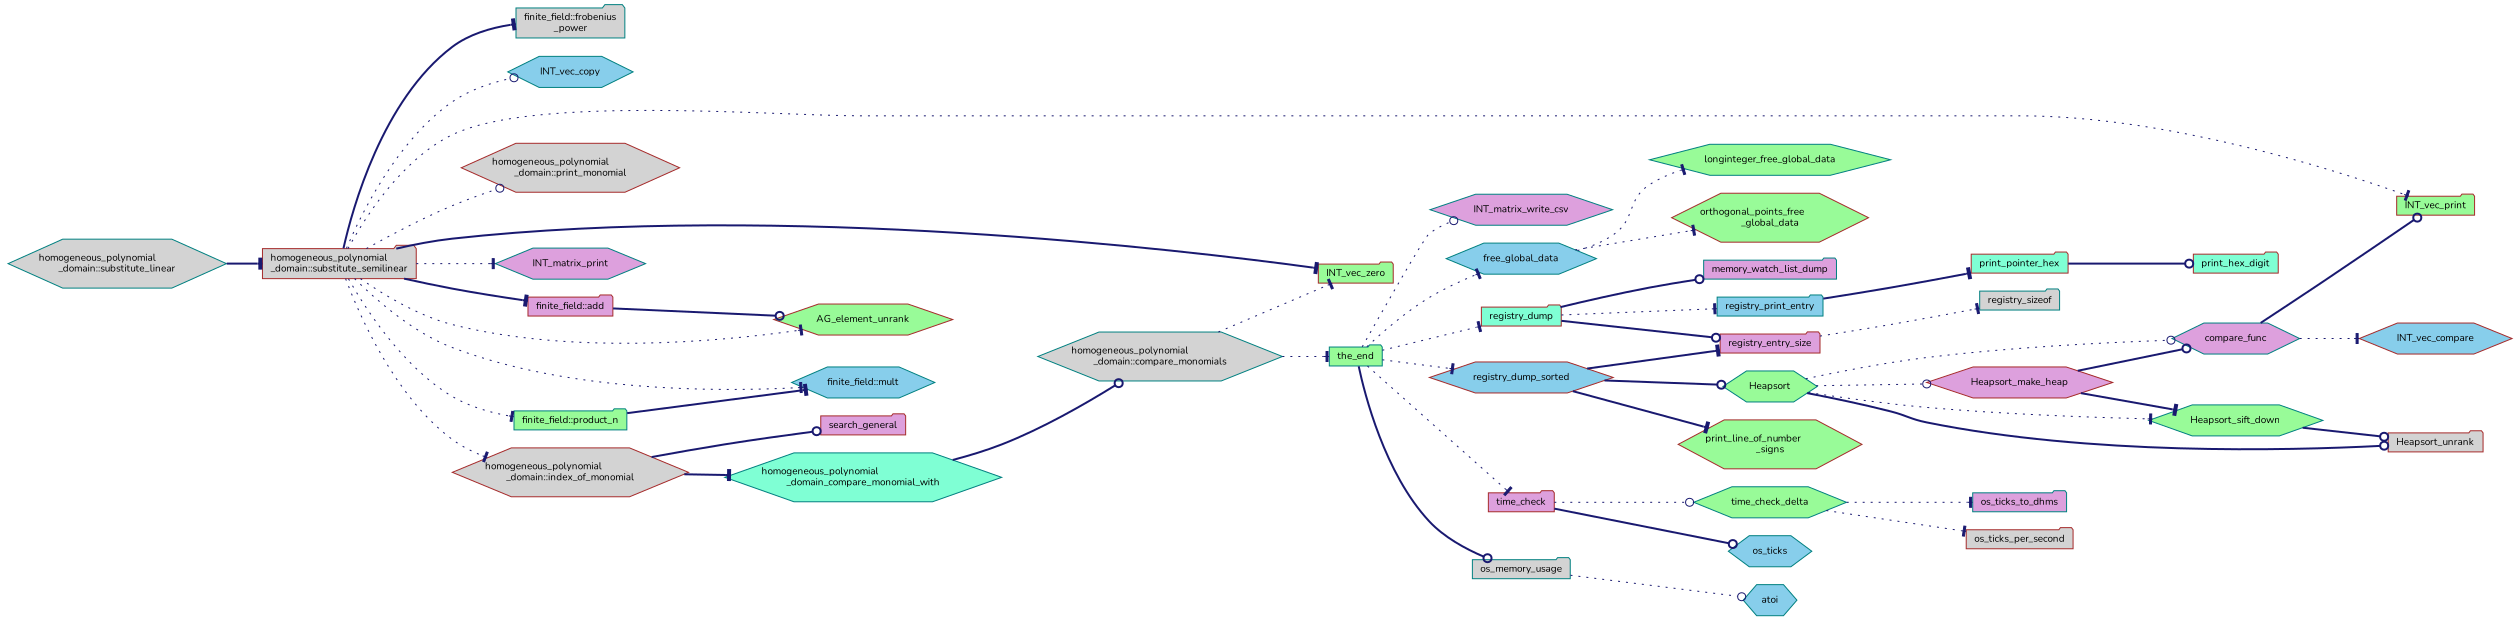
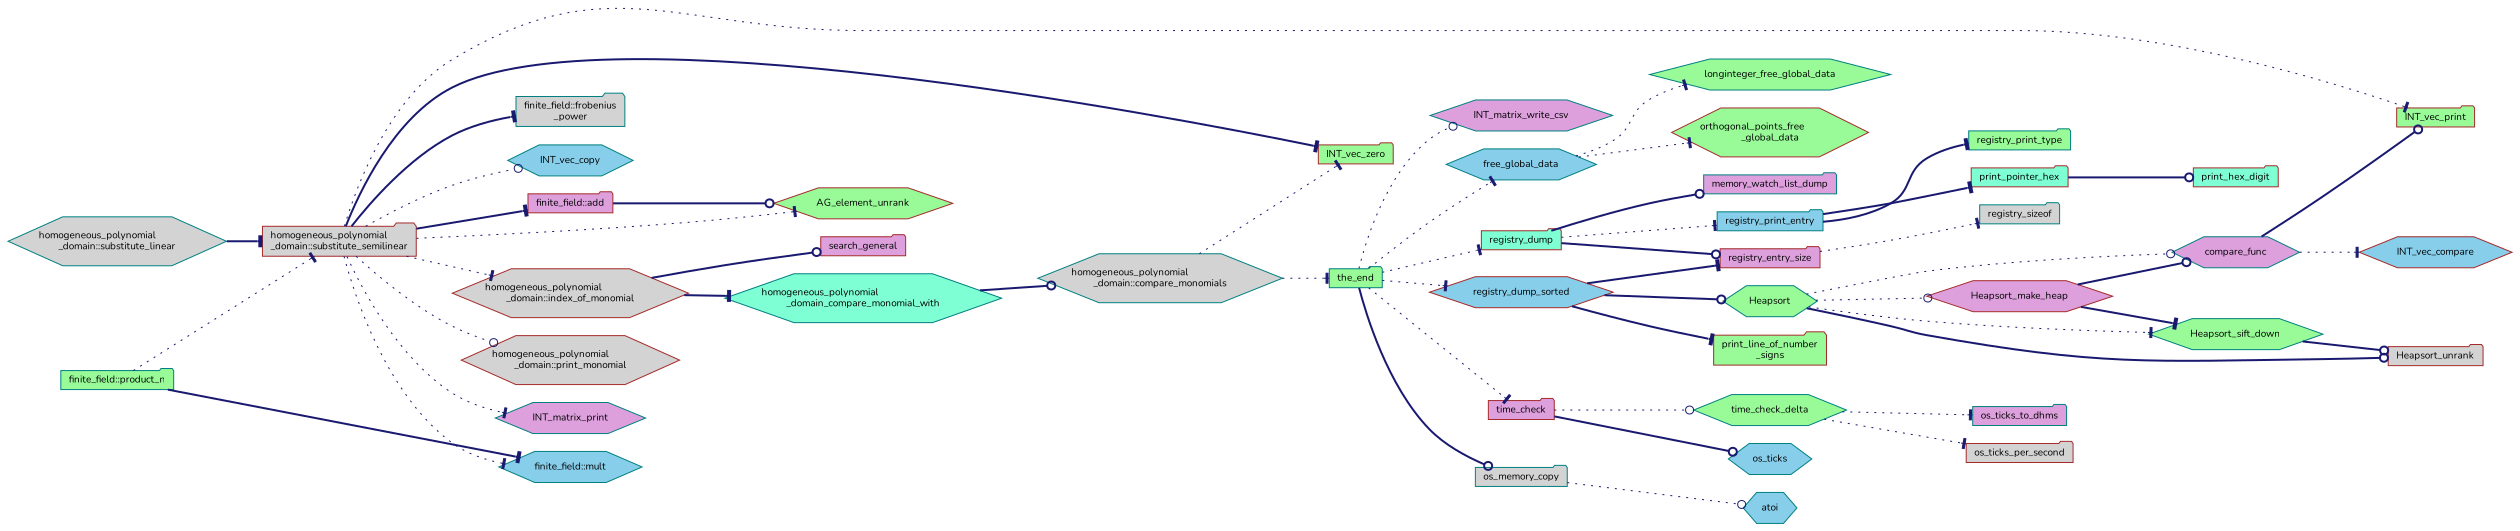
  digraph {
    fontname=Nunito
    rankdir=LR
    node [color=teal fillcolor=palegreen fontname=Nunito fontsize=10 shape=hexagon style=filled]
    edge [arrowhead=tee color=midnightblue fontname=Nunito fontsize=10 labelfontname=Helvetica labelfontsize=10 style=dotted]
    n1 [fillcolor=lightgrey fontcolor=black height=0.2 label="homogeneous_polynomial\l_domain::substitute_linear" width=0.4]
    n2 [color=brown fillcolor=lightgrey height=0.2 label="homogeneous_polynomial\l_domain::substitute_semilinear" shape=folder width=0.4]
    n3 [fillcolor=lightgrey height=0.2 label="finite_field::frobenius\l_power" shape=folder width=0.4]
    n4 [fillcolor=skyblue height=0.2 label=INT_vec_copy width=0.4]
    n5 [color=brown height=0.2 label=INT_vec_zero shape=folder width=0.4]
    n6 [color=brown fillcolor=lightgrey height=0.2 label="homogeneous_polynomial\l_domain::print_monomial" width=0.4]
    n7 [color=brown height=0.2 label=INT_vec_print shape=folder width=0.4]
    n8 [fillcolor=plum height=0.2 label=INT_matrix_print width=0.4]
    n9 [color=brown height=0.2 label=AG_element_unrank width=0.4]
    n10 [height=0.2 label="finite_field::product_n" shape=folder width=0.4]
    n11 [fillcolor=skyblue height=0.2 label="finite_field::mult" width=0.4]
    n12 [color=brown fillcolor=lightgrey height=0.2 label="homogeneous_polynomial\l_domain::index_of_monomial" width=0.4]
    n13 [color=brown fillcolor=plum height=0.2 label="finite_field::add" shape=folder width=0.4]
    n14 [color=brown fillcolor=plum height=0.2 label=search_general shape=folder width=0.4]
    n15 [fillcolor=aquamarine height=0.2 label="homogeneous_polynomial\l_domain_compare_monomial_with" width=0.4]
    n16 [fillcolor=lightgrey height=0.2 label="homogeneous_polynomial\l_domain::compare_monomials" width=0.4]
    n17 [height=0.2 label=the_end shape=folder width=0.4]
    n18 [fillcolor=skyblue height=0.2 label=free_global_data width=0.4]
    n19 [color=brown fillcolor=aquamarine height=0.2 label=registry_dump shape=folder width=0.4]
    n20 [color=brown fillcolor=skyblue height=0.2 label=registry_dump_sorted width=0.4]
    n21 [color=brown fillcolor=plum height=0.2 label=time_check shape=folder width=0.4]
-   n22 [fillcolor=lightgrey height=0.2 label=os_memory_usage shape=folder width=0.4]
+   n22 [fillcolor=lightgrey height=0.2 label=os_memory_copy shape=folder width=0.4]
    n23 [fillcolor=plum height=0.2 label=INT_matrix_write_csv width=0.4]
    n24 [color=brown height=0.2 label="orthogonal_points_free\l_global_data" width=0.4]
    n25 [height=0.2 label=longinteger_free_global_data width=0.4]
    n26 [fillcolor=skyblue height=0.2 label=registry_print_entry shape=folder width=0.4]
    n27 [color=brown fillcolor=plum height=0.2 label=registry_entry_size shape=folder width=0.4]
    n28 [fillcolor=plum height=0.2 label=memory_watch_list_dump shape=folder width=0.4]
-   n29 [color=brown height=0.2 label="print_line_of_number\l_signs" width=0.4]
+   n29 [color=brown height=0.2 label="print_line_of_number\l_signs" shape=folder width=0.4]
    n30 [height=0.2 label=Heapsort width=0.4]
    n31 [fillcolor=skyblue height=0.2 label=os_ticks width=0.4]
    n32 [height=0.2 label=time_check_delta width=0.4]
    n33 [fillcolor=skyblue height=0.2 label=atoi width=0.4]
    n34 [color=brown fillcolor=aquamarine height=0.2 label=print_pointer_hex shape=folder width=0.4]
+   n35 [height=0.2 label=registry_print_type shape=folder width=0.4]
    n36 [fillcolor=lightgrey height=0.2 label=registry_sizeof shape=folder width=0.4]
    n37 [color=brown fillcolor=aquamarine height=0.2 label=print_hex_digit shape=folder width=0.4]
    n38 [color=brown fillcolor=plum height=0.2 label=Heapsort_make_heap width=0.4]
    n39 [height=0.2 label=Heapsort_sift_down width=0.4]
    n40 [color=brown fillcolor=lightgrey height=0.2 label=Heapsort_unrank shape=folder width=0.4]
    n41 [fillcolor=plum height=0.2 label=compare_func width=0.4]
    n42 [color=brown fillcolor=skyblue height=0.2 label=INT_vec_compare width=0.4]
    n43 [color=brown fillcolor=lightgrey height=0.2 label=os_ticks_per_second shape=folder width=0.4]
    n44 [fillcolor=plum height=0.2 label=os_ticks_to_dhms shape=folder width=0.4]
    n1 -> n2 [style=bold]
    n2 -> n3 [style=bold]
    n2 -> n4 [arrowhead=odot]
    n2 -> n5 [style=bold]
    n2 -> n6 [arrowhead=odot]
    n2 -> n7
    n2 -> n8
    n2 -> n9
-   n2 -> n10
+   n10 -> n2
    n2 -> n11
    n2 -> n12
    n2 -> n13 [style=bold]
    n10 -> n11 [style=bold]
    n12 -> n14 [arrowhead=odot style=bold]
    n12 -> n15 [style=bold]
    n13 -> n9 [arrowhead=odot style=bold]
    n15 -> n16 [arrowhead=odot style=bold]
    n16 -> n5
    n16 -> n17
    n17 -> n18
    n17 -> n19
    n17 -> n20
    n17 -> n21
    n17 -> n22 [arrowhead=odot style=bold]
    n17 -> n23 [arrowhead=odot]
    n18 -> n24
    n18 -> n25
    n19 -> n26
    n19 -> n27 [arrowhead=odot style=bold]
    n19 -> n28 [arrowhead=odot style=bold]
    n20 -> n27 [style=bold]
    n20 -> n29 [style=bold]
    n20 -> n30 [arrowhead=odot style=bold]
    n21 -> n31 [arrowhead=odot style=bold]
    n21 -> n32 [arrowhead=odot]
    n22 -> n33 [arrowhead=odot]
    n26 -> n34 [style=bold]
+   n26 -> n35 [style=bold]
    n27 -> n36
    n30 -> n38 [arrowhead=odot]
    n30 -> n39
    n30 -> n40 [arrowhead=odot style=bold]
    n30 -> n41 [arrowhead=odot]
    n32 -> n43
    n32 -> n44
    n34 -> n37 [arrowhead=odot style=bold]
    n38 -> n39 [style=bold]
    n38 -> n41 [arrowhead=odot style=bold]
    n39 -> n40 [arrowhead=odot style=bold]
    n41 -> n7 [arrowhead=odot style=bold]
    n41 -> n42
  }
